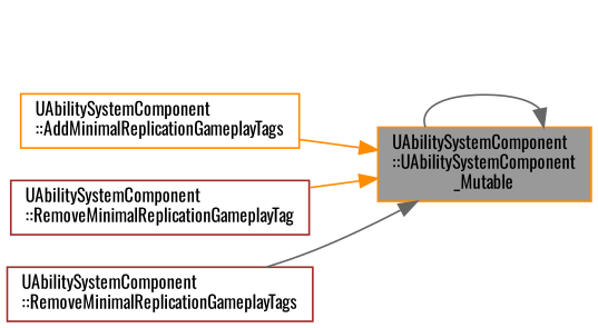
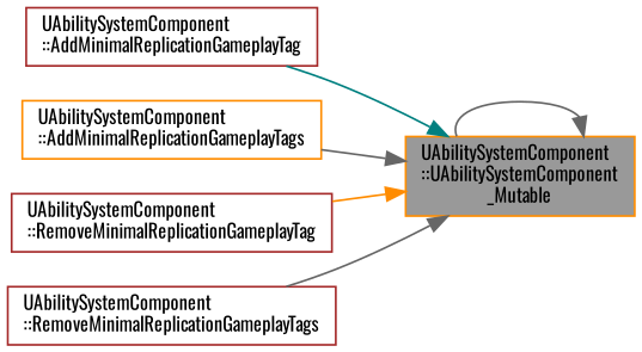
  digraph {
    fontname=Oswald
    rankdir=RL
    node [color=brown fillcolor=white fontname=Oswald fontsize=10 shape=box style=filled]
    edge [color=gray40 dir=back fontname=Oswald fontsize=10 labelfontname=Helvetica labelfontsize=10 style=solid]
    n1 [color=darkorange fillcolor=grey60 fontcolor=black height=0.2 label="UAbilitySystemComponent\l::UAbilitySystemComponent\l_Mutable" width=0.4]
+   n2 [height=0.2 label="UAbilitySystemComponent\l::AddMinimalReplicationGameplayTag" width=0.4]
    n3 [color=darkorange height=0.2 label="UAbilitySystemComponent\l::AddMinimalReplicationGameplayTags" width=0.4]
    n4 [height=0.2 label="UAbilitySystemComponent\l::RemoveMinimalReplicationGameplayTag" width=0.4]
    n5 [height=0.2 label="UAbilitySystemComponent\l::RemoveMinimalReplicationGameplayTags" width=0.4]
    n1 -> n1
-   n1 -> n3 [color=darkorange]
+   n1 -> n2 [color=teal]
+   n1 -> n3
    n1 -> n4 [color=darkorange]
    n1 -> n5
  }
